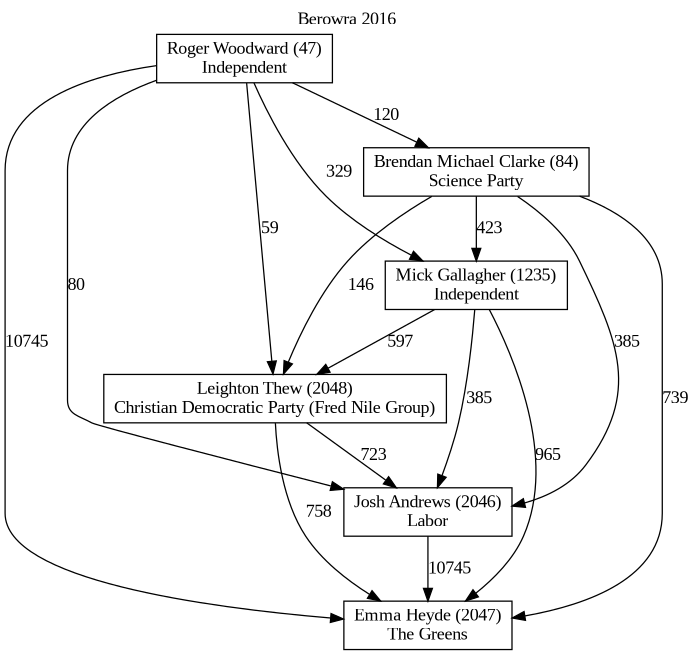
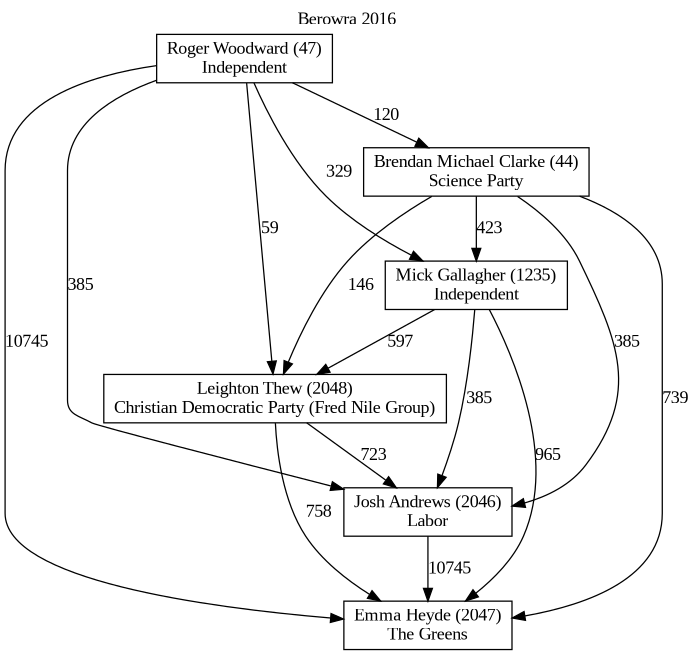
  digraph {
    fontname="Liberation Serif"
    label="Berowra 2016"
    labelloc=t
    mclimit=10
    node [fontname="Liberation Serif" shape=box]
    edge [fontname="Liberation Serif"]
    n1 [label="Josh Andrews (2046)\nLabor"]
    n2 [label="Emma Heyde (2047)\nThe Greens"]
-   n3 [label="Brendan Michael Clarke (84)\nScience Party"]
+   n3 [label="Brendan Michael Clarke (44)\nScience Party"]
    n4 [label="Mick Gallagher (1235)\nIndependent"]
    n5 [label="Leighton Thew (2048)\nChristian Democratic Party (Fred Nile Group)"]
    n6 [label="Roger Woodward (47)\nIndependent"]
    n1 -> n2 [label=10745]
    n3 -> n1 [label=385]
    n3 -> n2 [label=739]
    n3 -> n4 [label=423]
    n3 -> n5 [label=146]
    n4 -> n1 [label=385]
    n4 -> n2 [label=965]
    n4 -> n5 [label=597]
    n5 -> n1 [label=723]
    n5 -> n2 [label=758]
-   n6 -> n1 [label=80]
+   n6 -> n1 [label=385]
    n6 -> n2 [label=10745]
    n6 -> n3 [label=120]
    n6 -> n4 [label=329]
    n6 -> n5 [label=59]
  }
